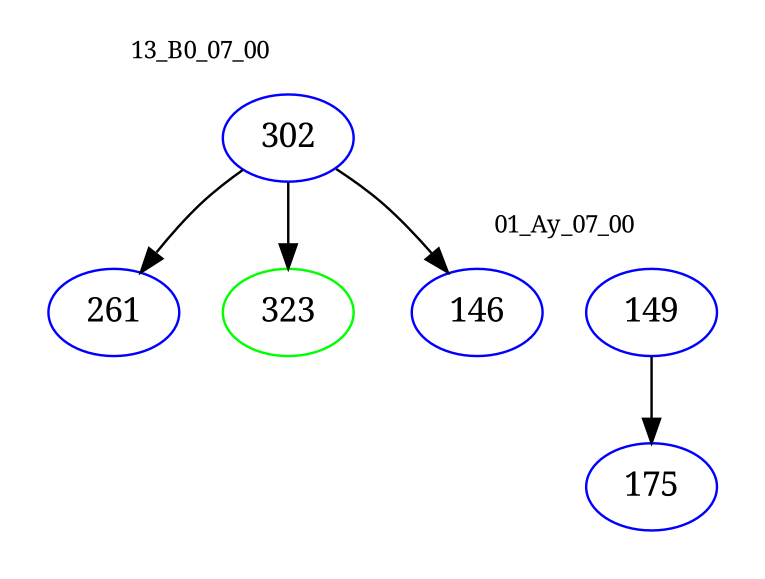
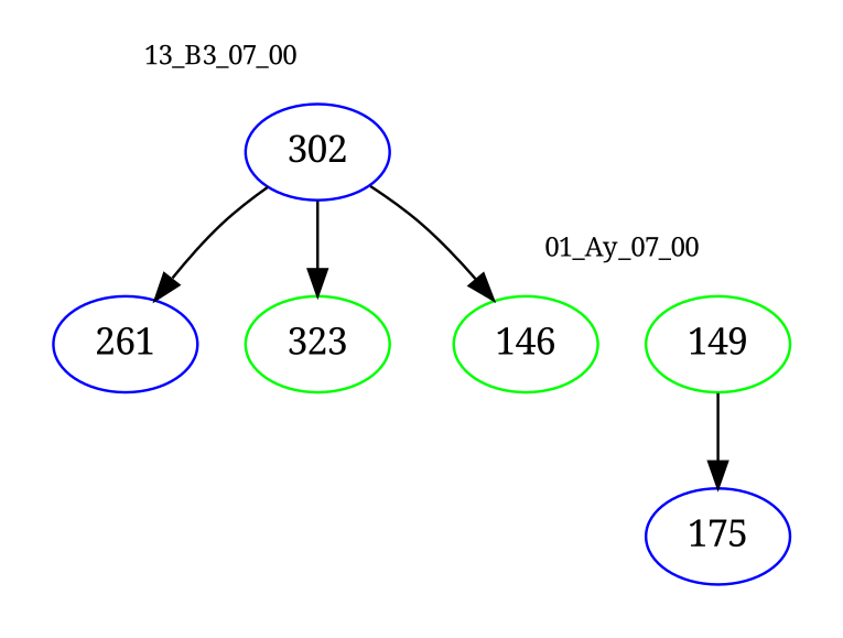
  digraph {
    fontname="Noto Serif"
    node [color=blue fontname="Noto Serif"]
    edge [color=black fontname="Noto Serif"]
-   n1 [label=149]
-   n2 [label=146]
+   n1 [color=green label=149]
+   n2 [color=green label=146]
    n3 [label=175]
    n4 [label=302]
    n5 [label=261]
    n6 [color=green label=323]
    subgraph cluster_1 {
      color=white
      fontsize=10
      label="01_Ay_07_00"
      n1
      n2
      n3
    }
    subgraph cluster_2 {
      color=white
      fontsize=10
-     label="13_B0_07_00"
+     label="13_B3_07_00"
      n4
      n5
      n6
    }
    n1 -> n3
    n4 -> n2
    n4 -> n5
    n4 -> n6
  }
